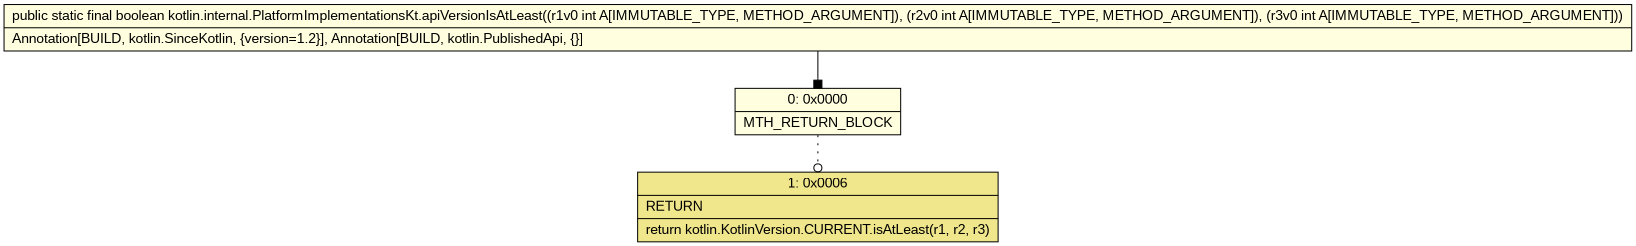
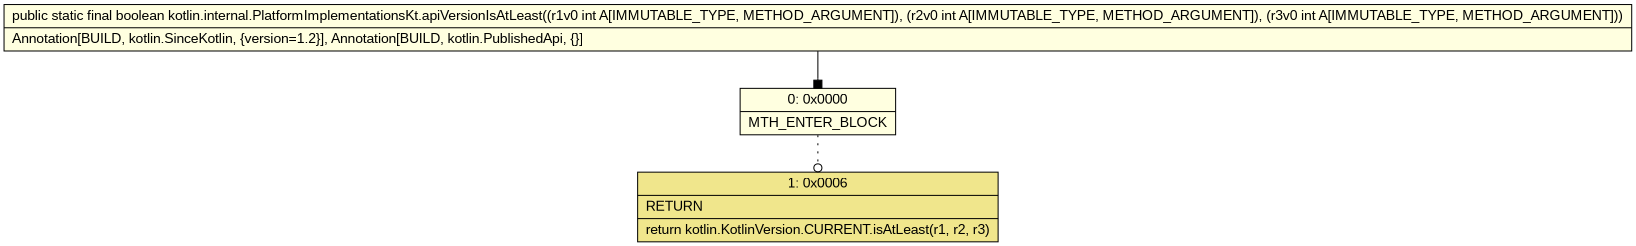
  digraph {
    fontname="Liberation Sans"
    node [shape=record style=filled fillcolor=lightyellow fontname="Liberation Sans"]
    edge [fontname="Liberation Sans"]
-   n1 [label="{0\:\ 0x0000|MTH_RETURN_BLOCK\l}"]
+   n1 [label="{0\:\ 0x0000|MTH_ENTER_BLOCK\l}"]
    n2 [label="{1\:\ 0x0006|RETURN\l|return kotlin.KotlinVersion.CURRENT.isAtLeast(r1, r2, r3)\l}" fillcolor=khaki]
    n3 [label="{public static final boolean kotlin.internal.PlatformImplementationsKt.apiVersionIsAtLeast((r1v0 int A[IMMUTABLE_TYPE, METHOD_ARGUMENT]), (r2v0 int A[IMMUTABLE_TYPE, METHOD_ARGUMENT]), (r3v0 int A[IMMUTABLE_TYPE, METHOD_ARGUMENT]))  | Annotation[BUILD, kotlin.SinceKotlin, \{version=1.2\}], Annotation[BUILD, kotlin.PublishedApi, \{\}]\l}"]
    n1 -> n2 [style=dotted arrowhead=odot]
    n3 -> n1 [style=solid arrowhead=box]
  }
